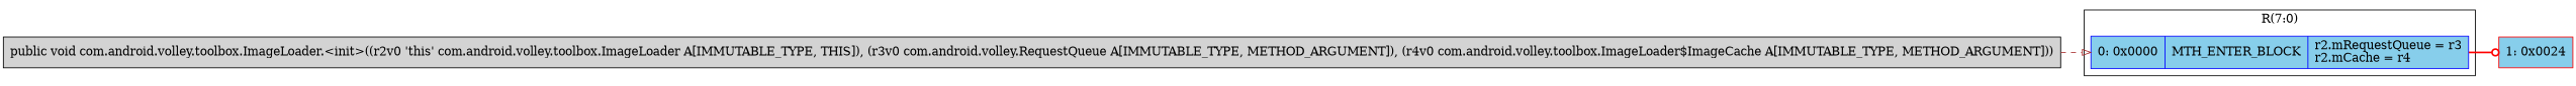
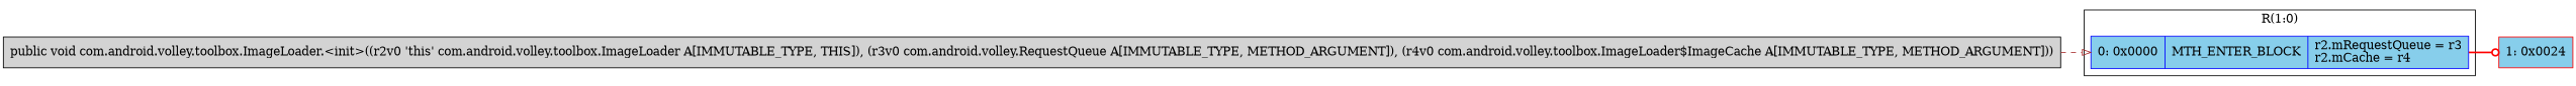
  digraph {
    rankdir=LR
    node [shape=record style=filled fillcolor=skyblue]
    n1 [color=blue label="{0\:\ 0x0000|MTH_ENTER_BLOCK\l|r2.mRequestQueue = r3\lr2.mCache = r4\l}"]
    n2 [color=red label="{1\:\ 0x0024}"]
    n3 [label="{public void com.android.volley.toolbox.ImageLoader.\<init\>((r2v0 'this' com.android.volley.toolbox.ImageLoader A[IMMUTABLE_TYPE, THIS]), (r3v0 com.android.volley.RequestQueue A[IMMUTABLE_TYPE, METHOD_ARGUMENT]), (r4v0 com.android.volley.toolbox.ImageLoader$ImageCache A[IMMUTABLE_TYPE, METHOD_ARGUMENT])) }" fillcolor=lightgrey]
    subgraph cluster_1 {
-     label="R(7:0)"
+     label="R(1:0)"
      n1
    }
    n1 -> n2 [color=red style=bold arrowhead=odot]
    n3 -> n1 [color=brown style=dashed arrowhead=onormal]
  }
